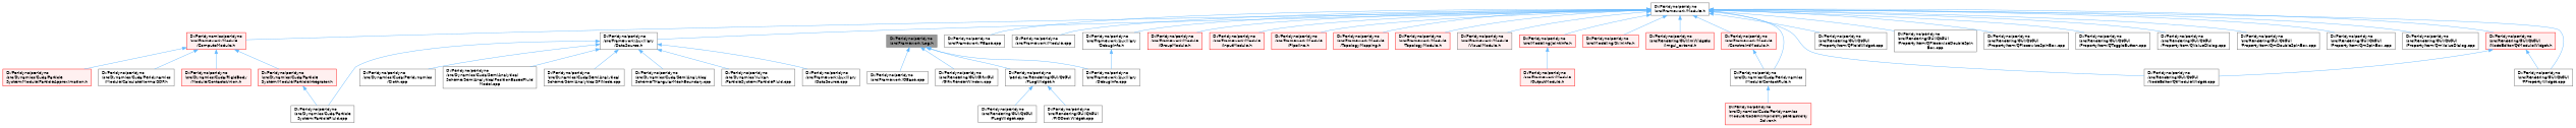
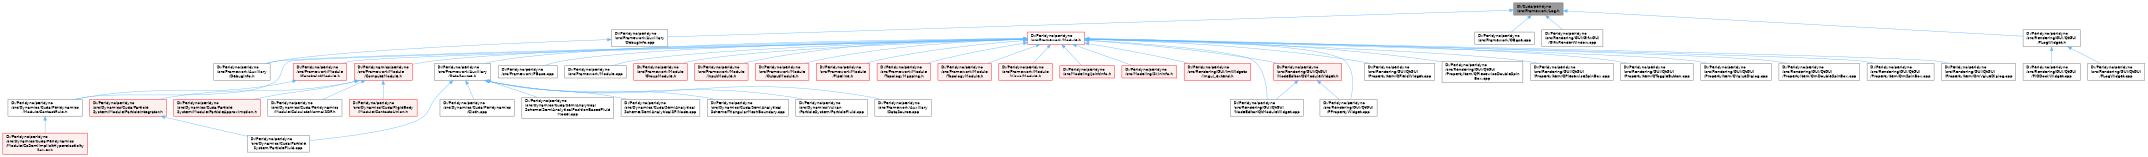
  digraph {
    node [color=grey40 fillcolor=white fontname=Helvetica fontsize=10 shape=box style=filled]
    edge [color=steelblue1 dir=back fontname=Helvetica fontsize=10 labelfontname=Helvetica labelfontsize=10 style=solid]
-   n1 [color=gray40 fillcolor=grey60 fontcolor=black height=0.2 label="D:/Peridyno/peridyno\l/src/Framework/Log.h" width=0.4]
+   n1 [color=gray40 fillcolor=grey60 fontcolor=black height=0.2 label="D:/Cuda/peridyno\l/src/Framework/Log.h" width=0.4]
    n2 [height=0.2 label="D:/Peridyno/peridyno\l/src/Framework/Auxiliary\l/DebugInfo.cpp" width=0.4]
    n3 [height=0.2 label="D:/Peridyno/peridyno\l/src/Framework/OBase.cpp" width=0.4]
    n4 [height=0.2 label="D:/Peridyno/peridyno\l/src/Rendering/GUI/GlfwGUI\l/GlfwRenderWindow.cpp" width=0.4]
-   n5 [height=0.2 label="D:/Peridyno/peridyno\l/peridyno/Rendering/GUI/QtGUI\l/PLogWidget.h" width=0.4]
-   n6 [height=0.2 label="D:/Peridyno/peridyno\l/src/Framework/Module.h" width=0.4]
+   n5 [height=0.2 label="D:/Peridyno/peridyno\l/src/Rendering/GUI/QtGUI\l/PLogWidget.h" width=0.4]
+   n6 [color=red height=0.2 label="D:/Peridyno/peridyno\l/src/Framework/Module.h" width=0.4]
    n7 [height=0.2 label="D:/Peridyno/peridyno\l/src/Dynamics/Cuda/Peridynamics\l/Module/ContactRule.h" width=0.4]
    n8 [height=0.2 label="D:/Peridyno/peridyno\l/src/Framework/Auxiliary\l/DataSource.h" width=0.4]
    n9 [height=0.2 label="D:/Peridyno/peridyno\l/src/Framework/Auxiliary\l/DebugInfo.h" width=0.4]
    n10 [height=0.2 label="D:/Peridyno/peridyno\l/src/Framework/FBase.cpp" width=0.4]
    n11 [height=0.2 label="D:/Peridyno/peridyno\l/src/Framework/Module.cpp" width=0.4]
    n12 [color=red fillcolor="#FFF0F0" height=0.2 label="D:/Peridynamics/peridyno\l/src/Framework/Module\l/ComputeModule.h" width=0.4]
    n13 [color=red fillcolor="#FFF0F0" height=0.2 label="D:/Peridyno/peridyno\l/src/Framework/Module\l/ConstraintModule.h" width=0.4]
    n14 [color=red fillcolor="#FFF0F0" height=0.2 label="D:/Peridyno/peridyno\l/src/Framework/Module\l/GroupModule.h" width=0.4]
    n15 [color=red fillcolor="#FFF0F0" height=0.2 label="D:/Peridyno/peridyno\l/src/Framework/Module\l/InputModule.h" width=0.4]
    n16 [color=red fillcolor="#FFF0F0" height=0.2 label="D:/Peridyno/peridyno\l/src/Framework/Module\l/OutputModule.h" width=0.4]
    n17 [color=red fillcolor="#FFF0F0" height=0.2 label="D:/Peridyno/peridyno\l/src/Framework/Module\l/Pipeline.h" width=0.4]
    n18 [color=red fillcolor="#FFF0F0" height=0.2 label="D:/Peridyno/peridyno\l/src/Framework/Module\l/TopologyMapping.h" width=0.4]
    n19 [color=red fillcolor="#FFF0F0" height=0.2 label="D:/Peridyno/peridyno\l/src/Framework/Module\l/TopologyModule.h" width=0.4]
-   n20 [fillcolor="#FFF0F0" height=0.2 label="D:/Peridyno/peridyno\l/src/Framework/Module\l/VisualModule.h" width=0.4]
+   n20 [color=red fillcolor="#FFF0F0" height=0.2 label="D:/Peridyno/peridyno\l/src/Framework/Module\l/VisualModule.h" width=0.4]
    n21 [color=red fillcolor="#FFF0F0" height=0.2 label="D:/Peridyno/peridyno\l/src/Modeling/JointInfo.h" width=0.4]
    n22 [color=red fillcolor="#FFF0F0" height=0.2 label="D:/Peridyno/peridyno\l/src/Modeling/SkinInfo.h" width=0.4]
    n23 [color=red fillcolor="#FFF0F0" height=0.2 label="D:/Peridyno/peridyno\l/src/Rendering/GUI/ImWidgets\l/imgui_extend.h" width=0.4]
    n24 [height=0.2 label="D:/Peridyno/peridyno\l/src/Rendering/GUI/QtGUI\l/NodeEditor/QtModuleWidget.cpp" width=0.4]
    n25 [color=red fillcolor="#FFF0F0" height=0.2 label="D:/Peridyno/peridyno\l/src/Rendering/GUI/QtGUI\l/NodeEditor/QtModuleWidget.h" width=0.4]
    n26 [height=0.2 label="D:/Peridyno/peridyno\l/src/Rendering/GUI/QtGUI\l/PPropertyWidget.cpp" width=0.4]
    n27 [height=0.2 label="D:/Peridyno/peridyno\l/src/Rendering/GUI/QtGUI\l/PropertyItem/QFieldWidget.cpp" width=0.4]
    n28 [height=0.2 label="D:/Peridyno/peridyno\l/src/Rendering/GUI/QtGUI\l/PropertyItem/QPiecewiseDoubleSpin\lBox.cpp" width=0.4]
    n29 [height=0.2 label="D:/Peridyno/peridyno\l/src/Rendering/GUI/QtGUI\l/PropertyItem/QPiecewiseSpinBox.cpp" width=0.4]
    n30 [height=0.2 label="D:/Peridyno/peridyno\l/src/Rendering/GUI/QtGUI\l/PropertyItem/QToggleButton.cpp" width=0.4]
    n31 [height=0.2 label="D:/Peridyno/peridyno\l/src/Rendering/GUI/QtGUI\l/PropertyItem/QValueDialog.cpp" width=0.4]
    n32 [height=0.2 label="D:/Peridyno/peridyno\l/src/Rendering/GUI/QtGUI\l/PropertyItem/QmDoubleSpinBox.cpp" width=0.4]
    n33 [height=0.2 label="D:/Peridyno/peridyno\l/src/Rendering/GUI/QtGUI\l/PropertyItem/QmSpinBox.cpp" width=0.4]
    n34 [height=0.2 label="D:/Peridyno/peridyno\l/src/Rendering/GUI/QtGUI\l/PropertyItem/QmValueDialog.cpp" width=0.4]
    n35 [height=0.2 label="D:/Peridyno/peridyno\l/src/Rendering/GUI/QtGUI\l/PIODockWidget.cpp" width=0.4]
    n36 [height=0.2 label="D:/Peridyno/peridyno\l/src/Rendering/GUI/QtGUI\l/PLogWidget.cpp" width=0.4]
    n37 [color=red fillcolor="#FFF0F0" height=0.2 label="D:/Peridyno/peridyno\l/src/Dynamics/Cuda/Peridynamics\l/Module/CoSemiImplicitHyperelasticity\lSolver.h" width=0.4]
    n38 [height=0.2 label="D:/Peridyno/peridyno\l/src/Dynamics/Cuda/Particle\lSystem/ParticleFluid.cpp" width=0.4]
    n39 [height=0.2 label="D:/Peridyno/peridyno\l/src/Dynamics/Cuda/Peridynamics\l/Cloth.cpp" width=0.4]
    n40 [height=0.2 label="D:/Peridyno/peridyno\l/src/Dynamics/Cuda/SemiAnalytical\lScheme/SemiAnalyticalPositionBasedFluid\lModel.cpp" width=0.4]
    n41 [height=0.2 label="D:/Peridyno/peridyno\l/src/Dynamics/Cuda/SemiAnalytical\lScheme/SemiAnalyticalSFINode.cpp" width=0.4]
    n42 [height=0.2 label="D:/Peridyno/peridyno\l/src/Dynamics/Cuda/SemiAnalytical\lScheme/TriangularMeshBoundary.cpp" width=0.4]
    n43 [height=0.2 label="D:/Peridyno/peridyno\l/src/Dynamics/Vulkan\l/ParticleSystem/ParticleFluid.cpp" width=0.4]
    n44 [height=0.2 label="D:/Peridyno/peridyno\l/src/Framework/Auxiliary\l/DataSource.cpp" width=0.4]
    n45 [color=red fillcolor="#FFF0F0" height=0.2 label="D:/Peridyno/peridyno\l/src/Dynamics/Cuda/Particle\lSystem/Module/ParticleApproximation.h" width=0.4]
    n46 [color=red fillcolor="#FFF0F0" height=0.2 label="D:/Peridyno/peridyno\l/src/Dynamics/Cuda/Particle\lSystem/Module/ParticleIntegrator.h" width=0.4]
    n47 [height=0.2 label="D:/Peridyno/peridyno\l/src/Dynamics/Cuda/Peridynamics\l/Module/CalculateNormalSDF.h" width=0.4]
    n48 [color=red fillcolor="#FFF0F0" height=0.2 label="D:/Peridyno/peridyno\l/src/Dynamics/Cuda/RigidBody\l/Module/ContactsUnion.h" width=0.4]
    n1 -> n2
    n1 -> n3
    n1 -> n4
    n1 -> n5
    n5 -> n35
    n5 -> n36
    n6 -> n7
    n6 -> n8
    n6 -> n9
    n6 -> n10
    n6 -> n11
    n6 -> n12
    n6 -> n13
    n6 -> n14
    n6 -> n15
-   n21 -> n16
+   n6 -> n16
    n6 -> n17
    n6 -> n18
    n6 -> n19
    n6 -> n20
    n6 -> n21
    n6 -> n22
    n6 -> n23
    n6 -> n24
    n6 -> n25
    n6 -> n26
    n6 -> n27
    n6 -> n28
    n6 -> n29
    n6 -> n30
    n6 -> n31
    n6 -> n32
    n6 -> n33
    n6 -> n34
    n7 -> n37
    n8 -> n38
    n8 -> n39
    n8 -> n40
    n8 -> n41
    n8 -> n42
    n8 -> n43
    n8 -> n44
-   n9 -> n2
+   n2 -> n9
    n12 -> n45
    n12 -> n46
    n12 -> n47
    n12 -> n48
    n13 -> n7
    n25 -> n24
    n25 -> n26
    n46 -> n38
  }
